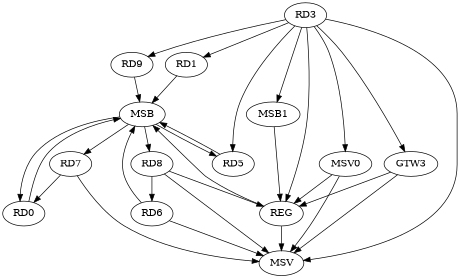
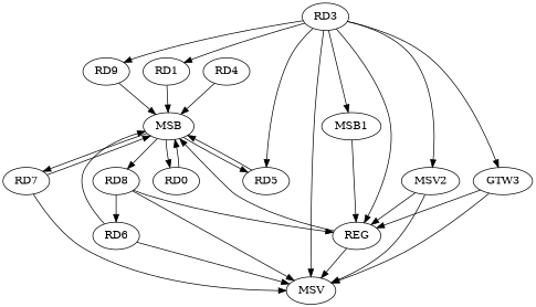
  strict digraph {
    n1 [label=RD1]
    n2 [label=MSB]
    n3 [label=RD0]
    n4 [label=RD5]
    n5 [label=RD7]
    n6 [label=RD8]
    n7 [label=RD3]
    n8 [label=RD9]
    n9 [label=REG]
    n10 [label=MSV]
    n11 [label=MSB1]
-   n12 [label=MSV0]
+   n12 [label=MSV2]
    n13 [label=GTW3]
+   n14 [label=RD4]
    n15 [label=RD6]
    n1 -> n2
    n2 -> n3
    n2 -> n4
    n2 -> n5
    n2 -> n6
    n3 -> n2
    n4 -> n2
-   n5 -> n3
+   n5 -> n2
    n5 -> n10
    n6 -> n9
    n6 -> n10
    n6 -> n15
    n7 -> n1
    n7 -> n4
    n7 -> n8
    n7 -> n9
    n7 -> n10
    n7 -> n11
    n7 -> n12
    n7 -> n13
    n8 -> n2
    n9 -> n2
    n9 -> n10
    n11 -> n9
    n12 -> n9
    n12 -> n10
    n13 -> n9
    n13 -> n10
+   n14 -> n2
    n15 -> n2
    n15 -> n10
  }
